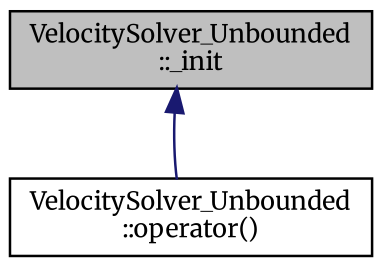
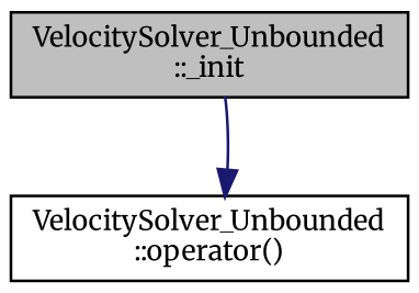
  digraph {
    rankdir=TB
    fontname=Merriweather
    node [color=black fontname=Merriweather fontsize=10 shape=record style=filled]
    n1 [fillcolor=grey75 fontcolor=black height=0.2 label="VelocitySolver_Unbounded\l::_init" width=0.4]
    n2 [fillcolor=white height=0.2 label="VelocitySolver_Unbounded\l::operator()" width=0.4]
-   n1 -> n2 [color=midnightblue dir=back fontname=Merriweather fontsize=10 labelfontname=Helvetica labelfontsize=10 style=solid]
+   n2 -> n1 [color=midnightblue dir=back fontname=Merriweather fontsize=10 labelfontname=Helvetica labelfontsize=10 style=solid]
  }
